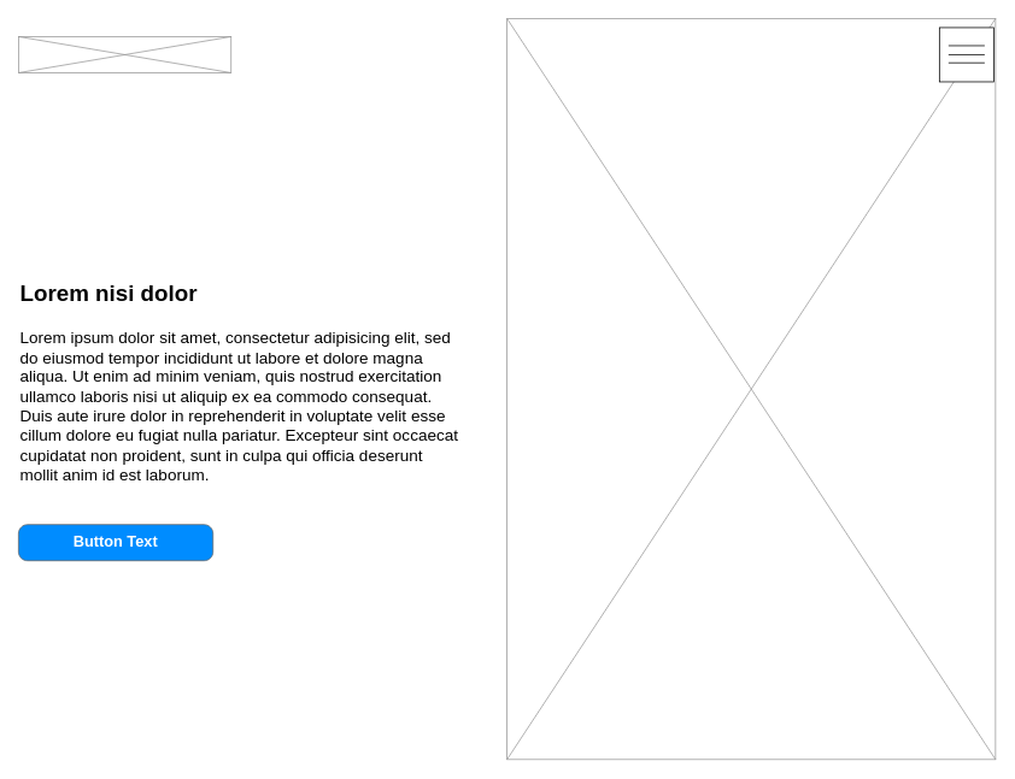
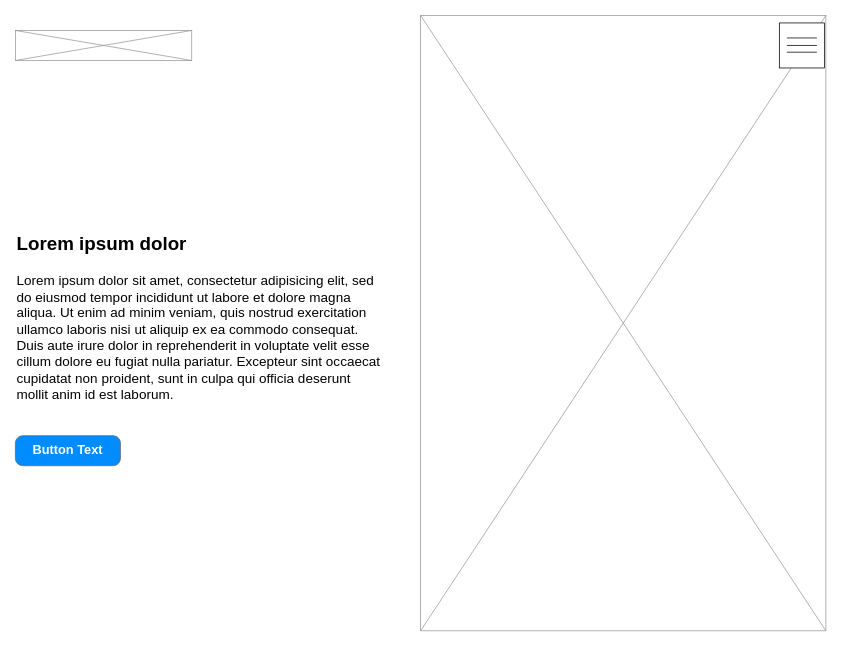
  <mxCell id="0" />
  <mxCell id="1" parent="0" />
  <mxCell id="2" value="" style="verticalLabelPosition=bottom;shadow=0;dashed=0;align=center;html=1;verticalAlign=top;strokeWidth=1;shape=mxgraph.mockup.graphics.simpleIcon;strokeColor=#999999;" vertex="1" parent="1"><mxGeometry x="560" width="540" height="820" as="geometry" y="20" /></mxCell>
  <mxCell id="3" value="Lorem ipsum dolor sit amet, consectetur adipisicing elit, sed do eiusmod tempor incididunt ut labore et dolore magna aliqua. Ut enim ad minim veniam, quis nostrud exercitation ullamco laboris nisi ut aliquip ex ea commodo consequat. Duis aute irure dolor in reprehenderit in voluptate velit esse cillum dolore eu fugiat nulla pariatur. Excepteur sint occaecat cupidatat non proident, sunt in culpa qui officia deserunt mollit anim id est laborum." style="text;spacingTop=-5;whiteSpace=wrap;html=1;align=left;fontSize=18;fontFamily=Helvetica;fillColor=none;strokeColor=none;" vertex="1" parent="1"><mxGeometry x="20" y="362" width="490" height="90" as="geometry" /></mxCell>
- <mxCell id="4" value="Lorem nisi dolor&amp;nbsp;" style="text;spacingTop=-5;whiteSpace=wrap;html=1;align=left;fontSize=25;fontFamily=Helvetica;fillColor=none;strokeColor=none;fontStyle=1;verticalAlign=middle;" vertex="1" parent="1"><mxGeometry x="20" y="300" width="240" height="50" as="geometry" /></mxCell>
- <mxCell id="5" value="Button Text" style="strokeWidth=1;shadow=0;dashed=0;align=center;html=1;shape=mxgraph.mockup.buttons.button;strokeColor=#666666;fontColor=#ffffff;mainText=;buttonStyle=round;fontSize=17;fontStyle=1;fillColor=#008cff;whiteSpace=wrap;" vertex="1" parent="1"><mxGeometry x="20" y="580" width="215" height="40" as="geometry" /></mxCell>
+ <mxCell id="4" value="Lorem ipsum dolor&amp;nbsp;" style="text;spacingTop=-5;whiteSpace=wrap;html=1;align=left;fontSize=25;fontFamily=Helvetica;fillColor=none;strokeColor=none;fontStyle=1;verticalAlign=middle;" vertex="1" parent="1"><mxGeometry x="20" y="300" width="240" height="50" as="geometry" /></mxCell>
+ <mxCell id="5" value="Button Text" style="strokeWidth=1;shadow=0;dashed=0;align=center;html=1;shape=mxgraph.mockup.buttons.button;strokeColor=#666666;fontColor=#ffffff;mainText=;buttonStyle=round;fontSize=17;fontStyle=1;fillColor=#008cff;whiteSpace=wrap;" vertex="1" parent="1"><mxGeometry x="20" y="580" width="140" height="40" as="geometry" /></mxCell>
  <mxCell id="6" value="" style="verticalLabelPosition=bottom;shadow=0;dashed=0;align=center;html=1;verticalAlign=top;strokeWidth=1;shape=mxgraph.mockup.graphics.simpleIcon;strokeColor=#999999;" vertex="1" parent="1"><mxGeometry x="20" y="40" width="235" height="40" as="geometry" /></mxCell>
  <mxCell id="7" value="" style="group" vertex="1" connectable="0" parent="1"><mxGeometry x="1038" y="30" width="60" height="60" as="geometry" /></mxCell>
  <mxCell id="8" value="" style="whiteSpace=wrap;html=1;aspect=fixed;fontSize=17;" vertex="1" parent="7"><mxGeometry width="60" height="60" as="geometry" /></mxCell>
  <mxCell id="9" value="" style="group" vertex="1" connectable="0" parent="7"><mxGeometry x="10" y="20" width="40" height="19" as="geometry" /></mxCell>
  <mxCell id="10" value="" style="endArrow=none;html=1;rounded=0;fontSize=17;" edge="1" parent="9"><mxGeometry width="50" height="50" relative="1" as="geometry"><mxPoint x="40" as="sourcePoint" /><mxPoint as="targetPoint" /></mxGeometry></mxCell>
  <mxCell id="11" value="" style="endArrow=none;html=1;rounded=0;fontSize=17;" edge="1" parent="9"><mxGeometry width="50" height="50" relative="1" as="geometry"><mxPoint x="40" y="10" as="sourcePoint" /><mxPoint y="10" as="targetPoint" /></mxGeometry></mxCell>
  <mxCell id="12" value="" style="endArrow=none;html=1;rounded=0;fontSize=17;" edge="1" parent="9"><mxGeometry width="50" height="50" relative="1" as="geometry"><mxPoint x="40" y="19" as="sourcePoint" /><mxPoint y="19" as="targetPoint" /></mxGeometry></mxCell>
